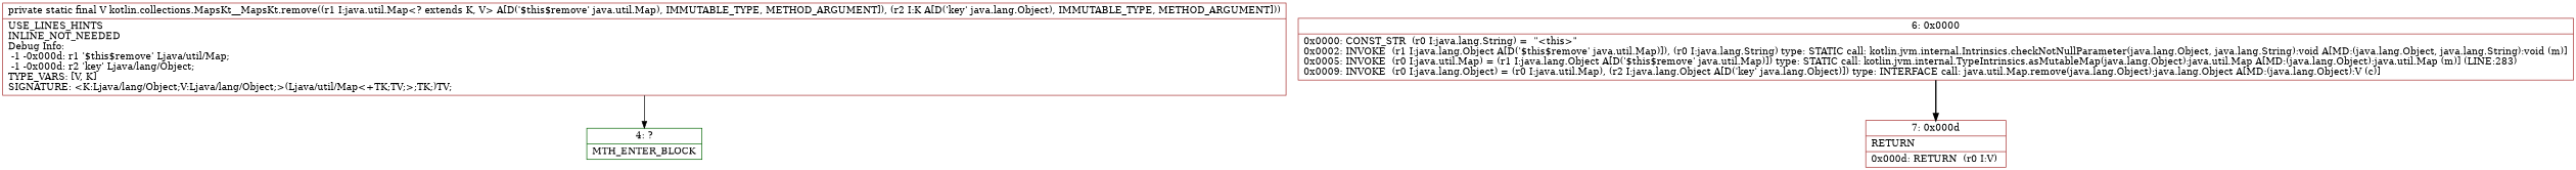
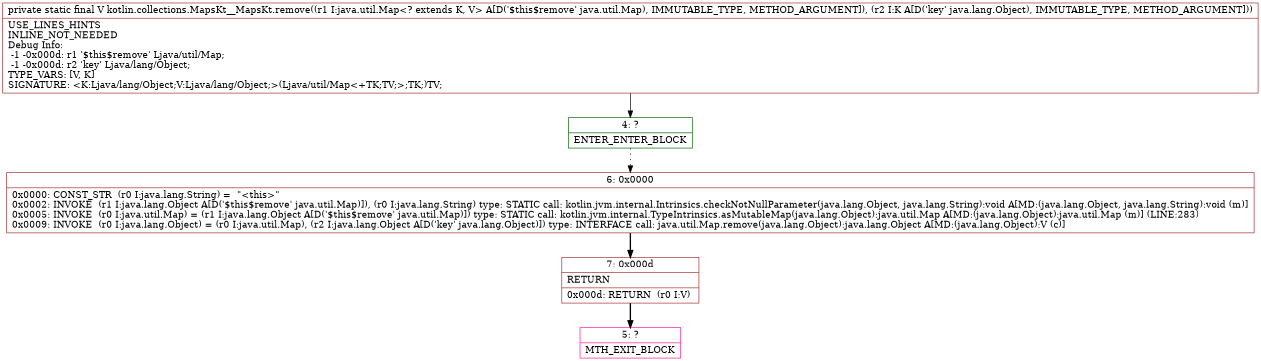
  digraph {
    node [color=brown shape=record]
    edge [style=bold]
-   n1 [color=darkgreen label="{4\:\ ?|MTH_ENTER_BLOCK\l}"]
+   n1 [color=darkgreen label="{4\:\ ?|ENTER_ENTER_BLOCK\l}"]
    n2 [label="{6\:\ 0x0000|0x0000: CONST_STR  (r0 I:java.lang.String) =  \"\<this\>\" \l0x0002: INVOKE  (r1 I:java.lang.Object A[D('$this$remove' java.util.Map)]), (r0 I:java.lang.String) type: STATIC call: kotlin.jvm.internal.Intrinsics.checkNotNullParameter(java.lang.Object, java.lang.String):void A[MD:(java.lang.Object, java.lang.String):void (m)]\l0x0005: INVOKE  (r0 I:java.util.Map) = (r1 I:java.lang.Object A[D('$this$remove' java.util.Map)]) type: STATIC call: kotlin.jvm.internal.TypeIntrinsics.asMutableMap(java.lang.Object):java.util.Map A[MD:(java.lang.Object):java.util.Map (m)] (LINE:283)\l0x0009: INVOKE  (r0 I:java.lang.Object) = (r0 I:java.util.Map), (r2 I:java.lang.Object A[D('key' java.lang.Object)]) type: INTERFACE call: java.util.Map.remove(java.lang.Object):java.lang.Object A[MD:(java.lang.Object):V (c)]\l}"]
    n3 [label="{7\:\ 0x000d|RETURN\l|0x000d: RETURN  (r0 I:V) \l}"]
+   n4 [color=deeppink label="{5\:\ ?|MTH_EXIT_BLOCK\l}"]
    n5 [label="{private static final V kotlin.collections.MapsKt__MapsKt.remove((r1 I:java.util.Map\<? extends K, V\> A[D('$this$remove' java.util.Map), IMMUTABLE_TYPE, METHOD_ARGUMENT]), (r2 I:K A[D('key' java.lang.Object), IMMUTABLE_TYPE, METHOD_ARGUMENT]))  | USE_LINES_HINTS\lINLINE_NOT_NEEDED\lDebug Info:\l  \-1 \-0x000d: r1 '$this$remove' Ljava\/util\/Map;\l  \-1 \-0x000d: r2 'key' Ljava\/lang\/Object;\lTYPE_VARS: [V, K]\lSIGNATURE: \<K:Ljava\/lang\/Object;V:Ljava\/lang\/Object;\>(Ljava\/util\/Map\<+TK;TV;\>;TK;)TV;\l}"]
+   n1 -> n2 [style=dotted]
    n2 -> n3
+   n3 -> n4
    n5 -> n1 [style=solid]
  }
